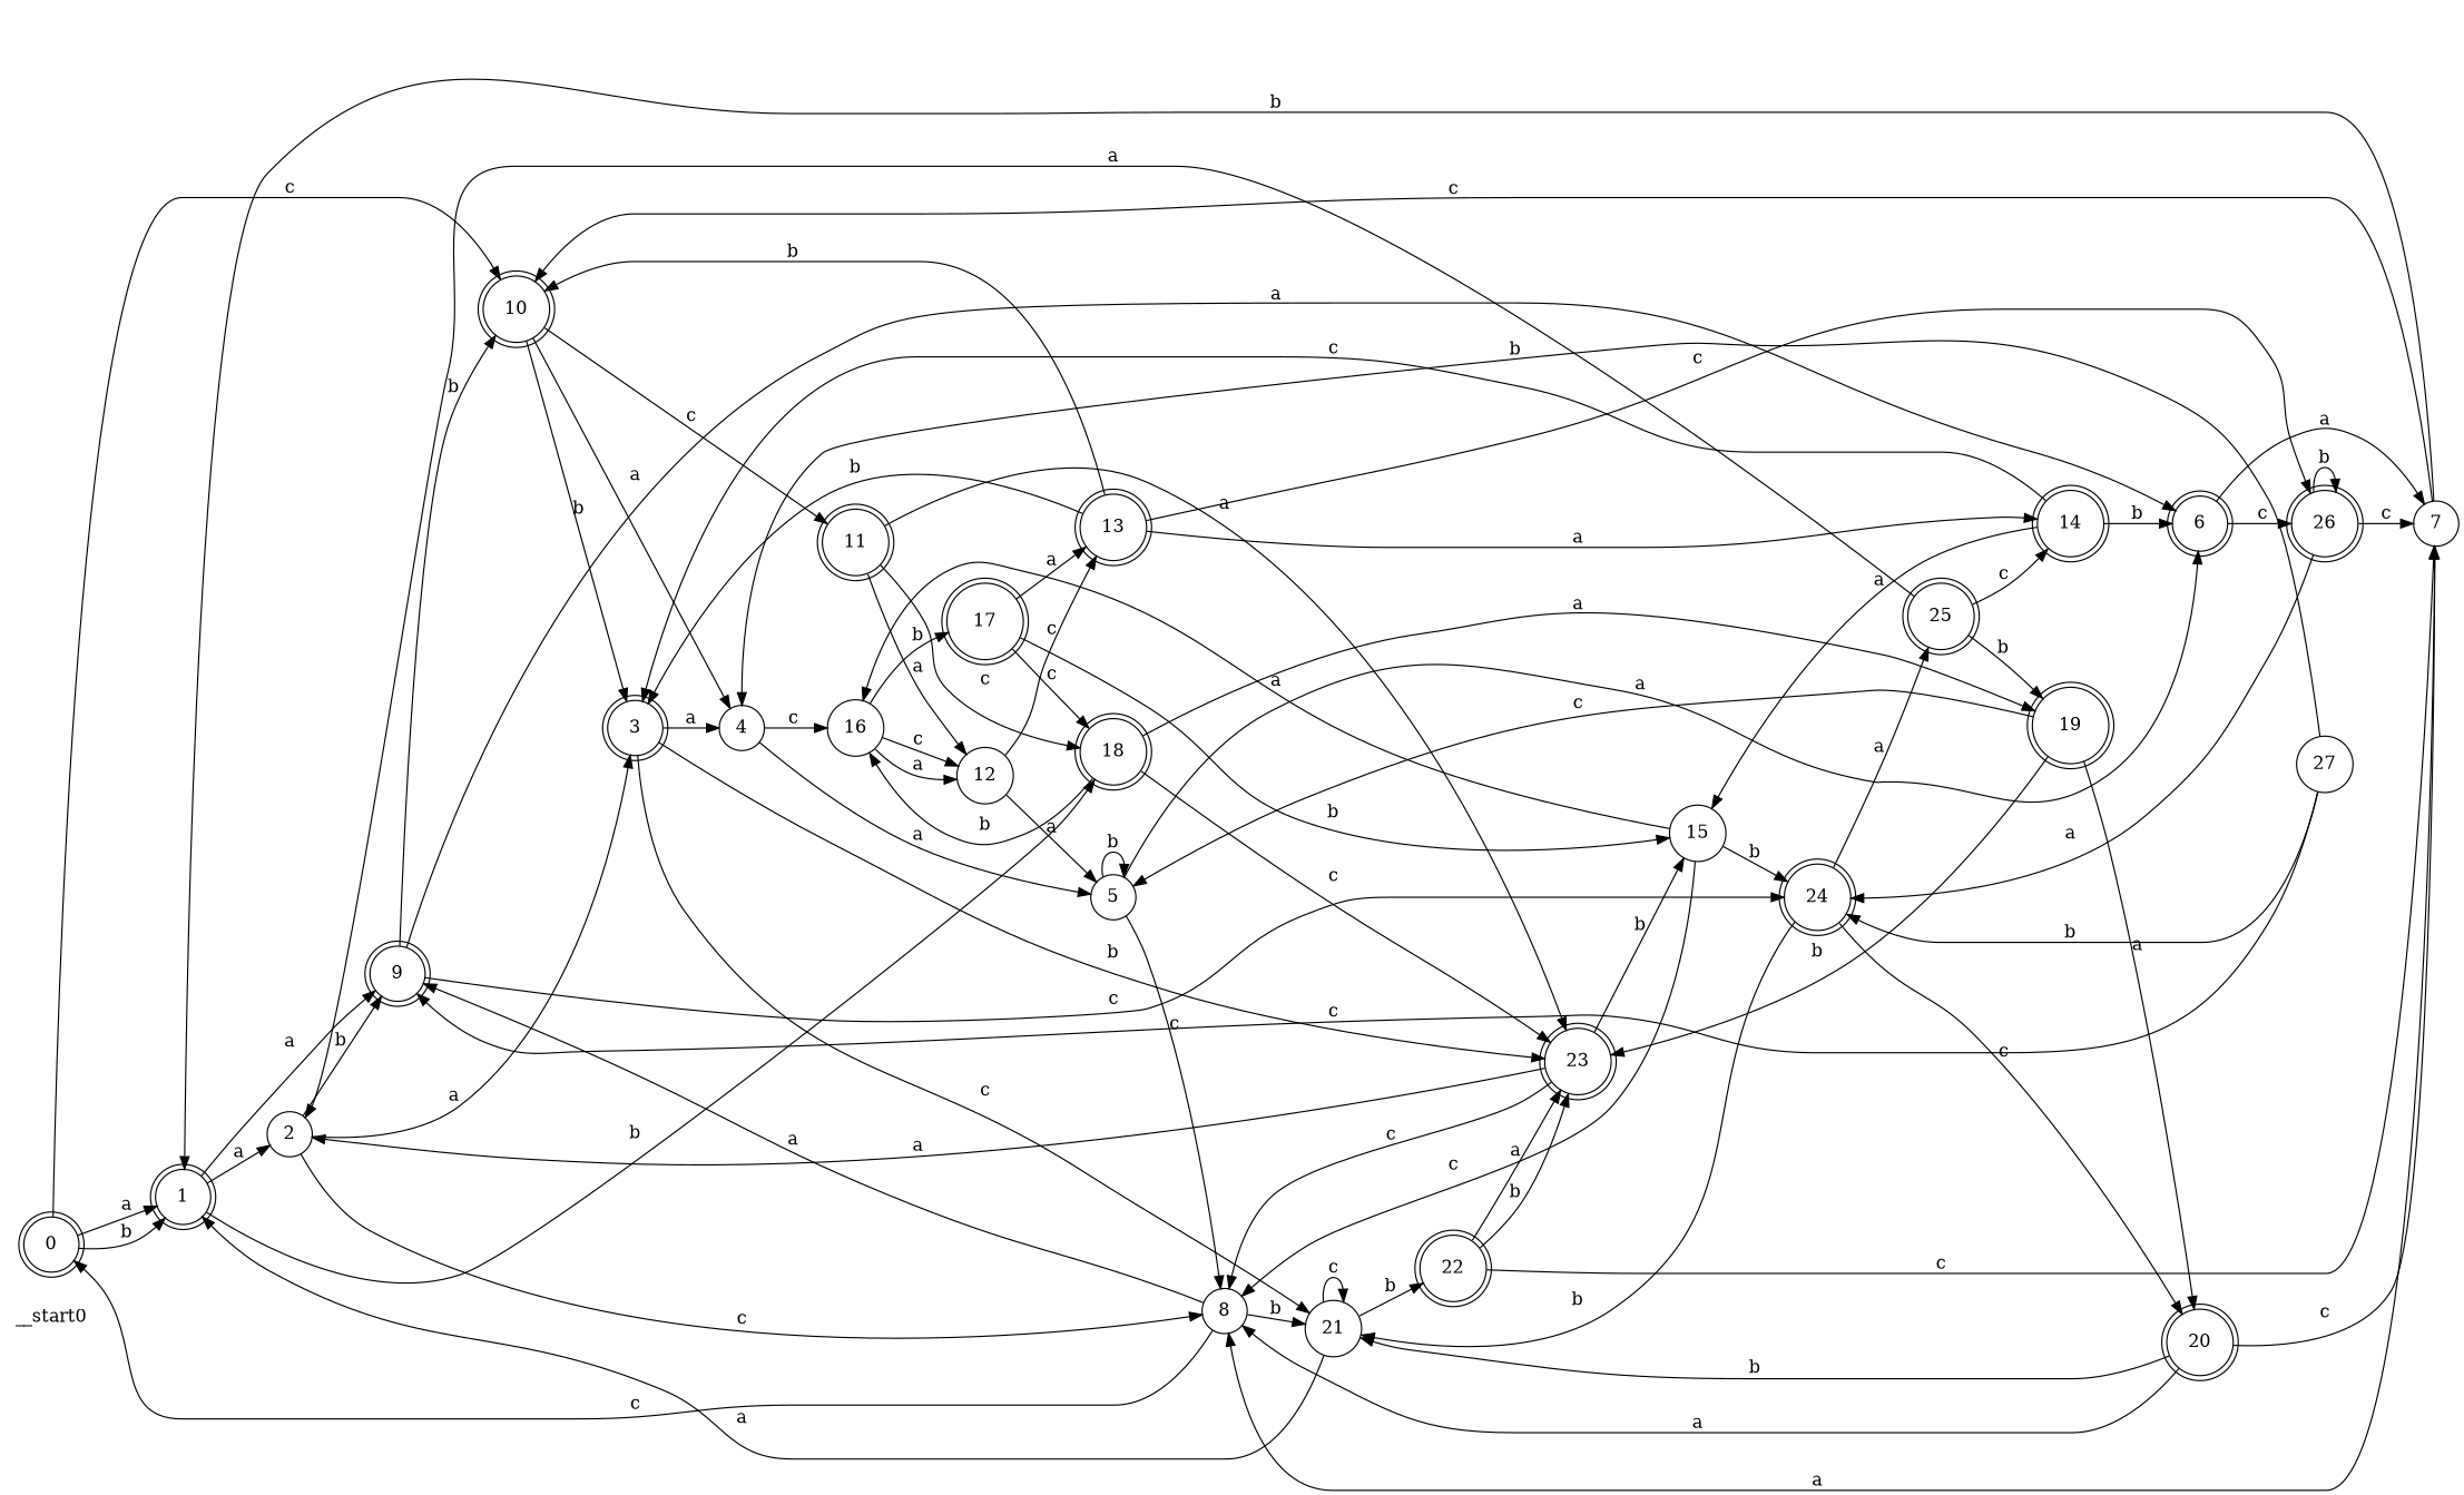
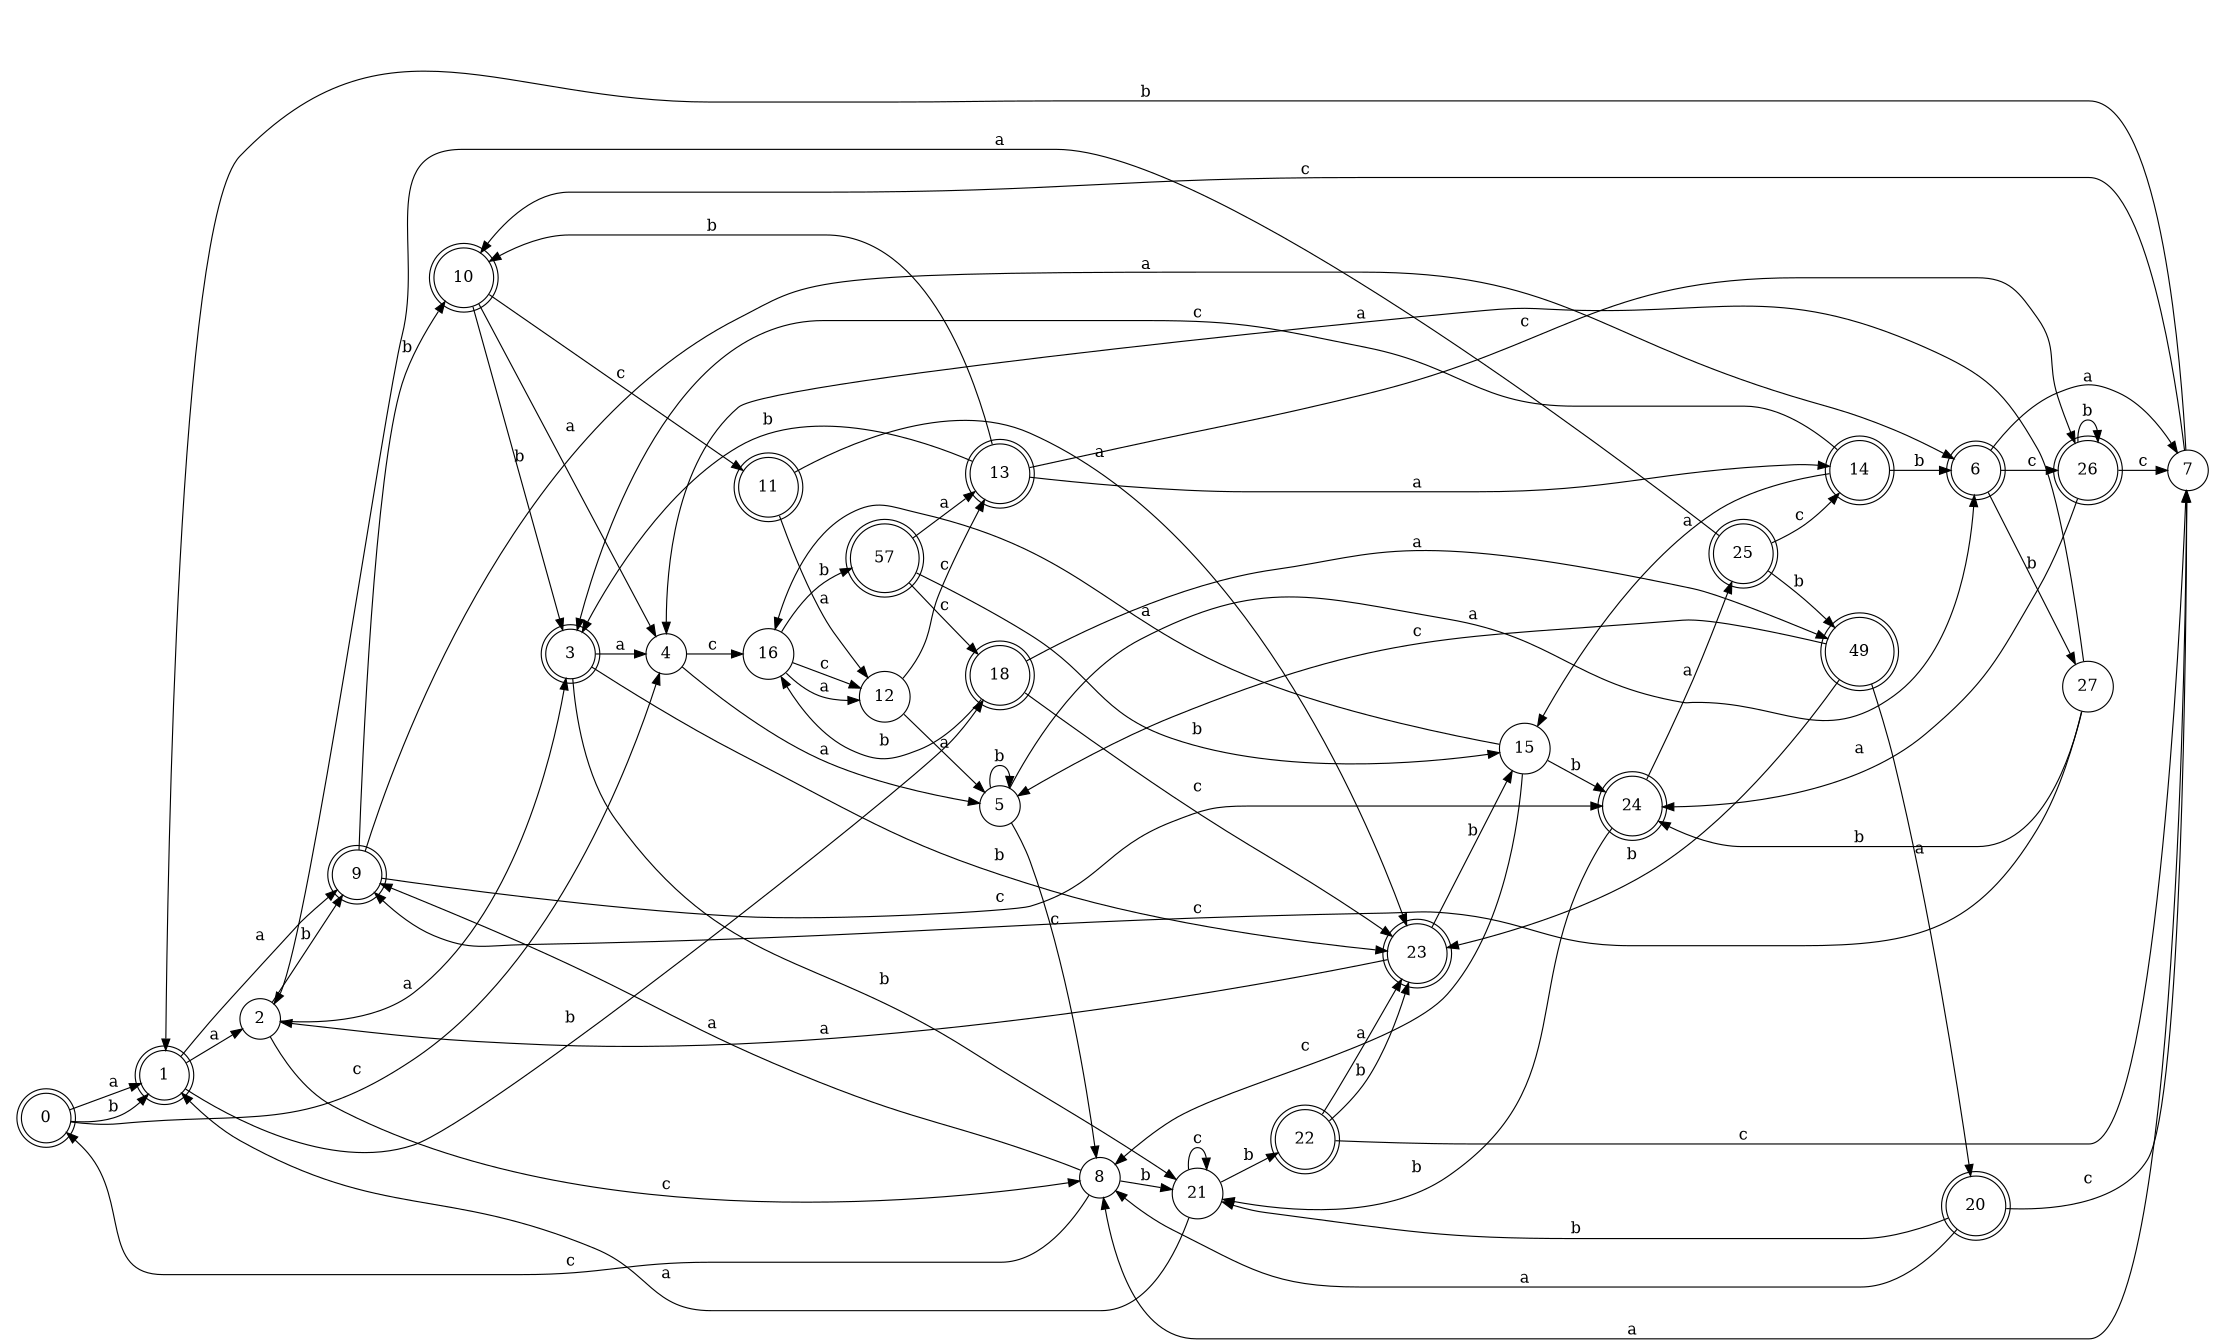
  digraph {
    rankdir=LR
    node [shape=doublecircle color=black fillcolor=white style="rounded,filled"]
-   __start0 [shape=none color="" fillcolor="" style=""]
    n2 [label=0]
    n3 [label=1]
    n4 [label=10]
    n5 [label=2 shape=circle style=filled]
    n6 [label=9]
    n7 [label=18]
    n8 [label=3]
    n9 [label=11]
    n10 [label=4 shape=circle style=filled]
    n11 [label=8 shape=circle style=filled]
    n12 [label=6]
    n13 [label=24]
    n14 [label=23]
    n15 [label=16 shape=circle style=filled]
-   n16 [label=19]
+   n16 [label=49]
    n17 [label=21 shape=circle style=filled]
    n18 [label=12 shape=circle style=filled]
    n19 [label=5 shape=circle style=filled]
    n20 [label=22]
    n21 [label=15 shape=circle style=filled]
-   n22 [label=17]
+   n22 [label=57]
    n23 [label=20]
    n24 [label=7 shape=circle style=filled]
    n25 [label=26]
    n26 [label=27 shape=circle style=filled]
    n27 [label=25]
    n28 [label=13]
    n29 [label=14]
    n2 -> n3 [label=a]
    n2 -> n3 [label=b]
-   n2 -> n4 [label=c]
+   n2 -> n10 [label=c]
    n3 -> n5 [label=a]
    n3 -> n6 [label=a]
    n3 -> n7 [label=b]
    n4 -> n8 [label=b]
    n4 -> n9 [label=c]
    n4 -> n10 [label=a]
    n5 -> n6 [label=b]
    n5 -> n8 [label=a]
    n5 -> n11 [label=c]
    n6 -> n4 [label=b]
    n6 -> n12 [label=a]
    n6 -> n13 [label=c]
    n7 -> n14 [label=c]
    n7 -> n15 [label=b]
    n7 -> n16 [label=a]
    n8 -> n10 [label=a]
    n8 -> n14 [label=b]
-   n8 -> n17 [label=c]
-   n9 -> n7 [label=c]
+   n8 -> n17 [label=b]
    n9 -> n14 [label=a]
    n9 -> n18 [label=a]
    n10 -> n15 [label=c]
    n10 -> n19 [label=a]
    n11 -> n2 [label=c]
    n11 -> n6 [label=a]
    n11 -> n17 [label=b]
    n12 -> n24 [label=a]
    n12 -> n25 [label=c]
+   n12 -> n26 [label=b]
    n13 -> n17 [label=b]
-   n13 -> n23 [label=c]
    n13 -> n27 [label=a]
    n14 -> n5 [label=a]
-   n14 -> n11 [label=c]
    n14 -> n21 [label=b]
    n15 -> n18 [label=a]
    n15 -> n18 [label=c]
    n15 -> n22 [label=b]
    n16 -> n14 [label=b]
    n16 -> n19 [label=c]
    n16 -> n23 [label=a]
    n17 -> n3 [label=a]
    n17 -> n17 [label=c]
    n17 -> n20 [label=b]
    n18 -> n19 [label=a]
    n18 -> n28 [label=c]
    n19 -> n11 [label=c]
    n19 -> n12 [label=a]
    n19 -> n19 [label=b]
    n20 -> n14 [label=a]
    n20 -> n14 [label=b]
    n20 -> n24 [label=c]
    n21 -> n11 [label=c]
    n21 -> n13 [label=b]
    n21 -> n15 [label=a]
    n22 -> n7 [label=c]
    n22 -> n21 [label=b]
    n22 -> n28 [label=a]
    n23 -> n11 [label=a]
    n23 -> n17 [label=b]
    n23 -> n24 [label=c]
    n24 -> n3 [label=b]
    n24 -> n4 [label=c]
    n24 -> n11 [label=a]
    n25 -> n13 [label=a]
    n25 -> n24 [label=c]
    n25 -> n25 [label=b]
    n26 -> n6 [label=c]
-   n26 -> n10 [label=b]
+   n26 -> n10 [label=a]
    n26 -> n13 [label=b]
    n27 -> n5 [label=a]
    n27 -> n16 [label=b]
    n27 -> n29 [label=c]
    n28 -> n4 [label=b]
    n28 -> n8 [label=b]
    n28 -> n25 [label=c]
    n28 -> n29 [label=a]
    n29 -> n8 [label=c]
    n29 -> n12 [label=b]
    n29 -> n21 [label=a]
  }
